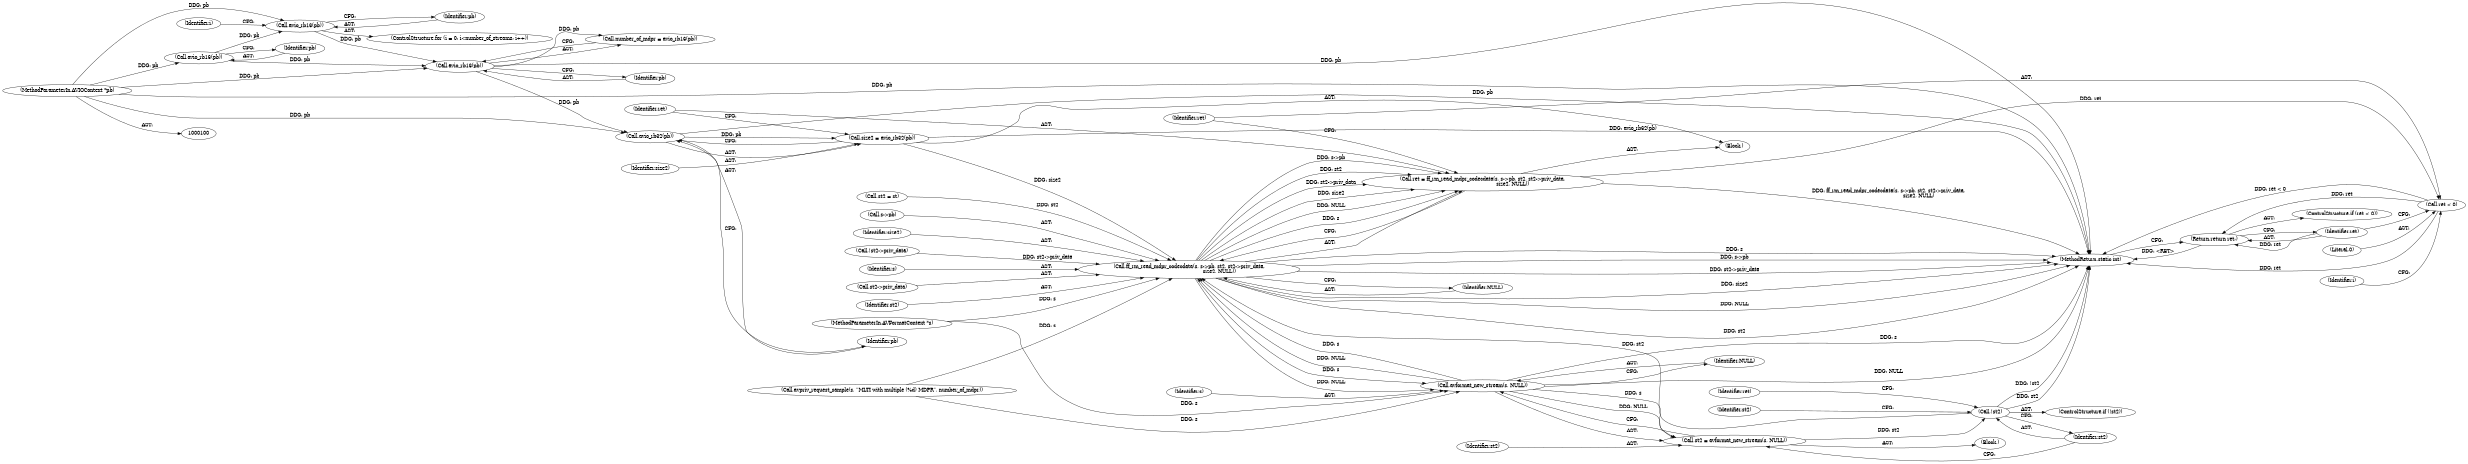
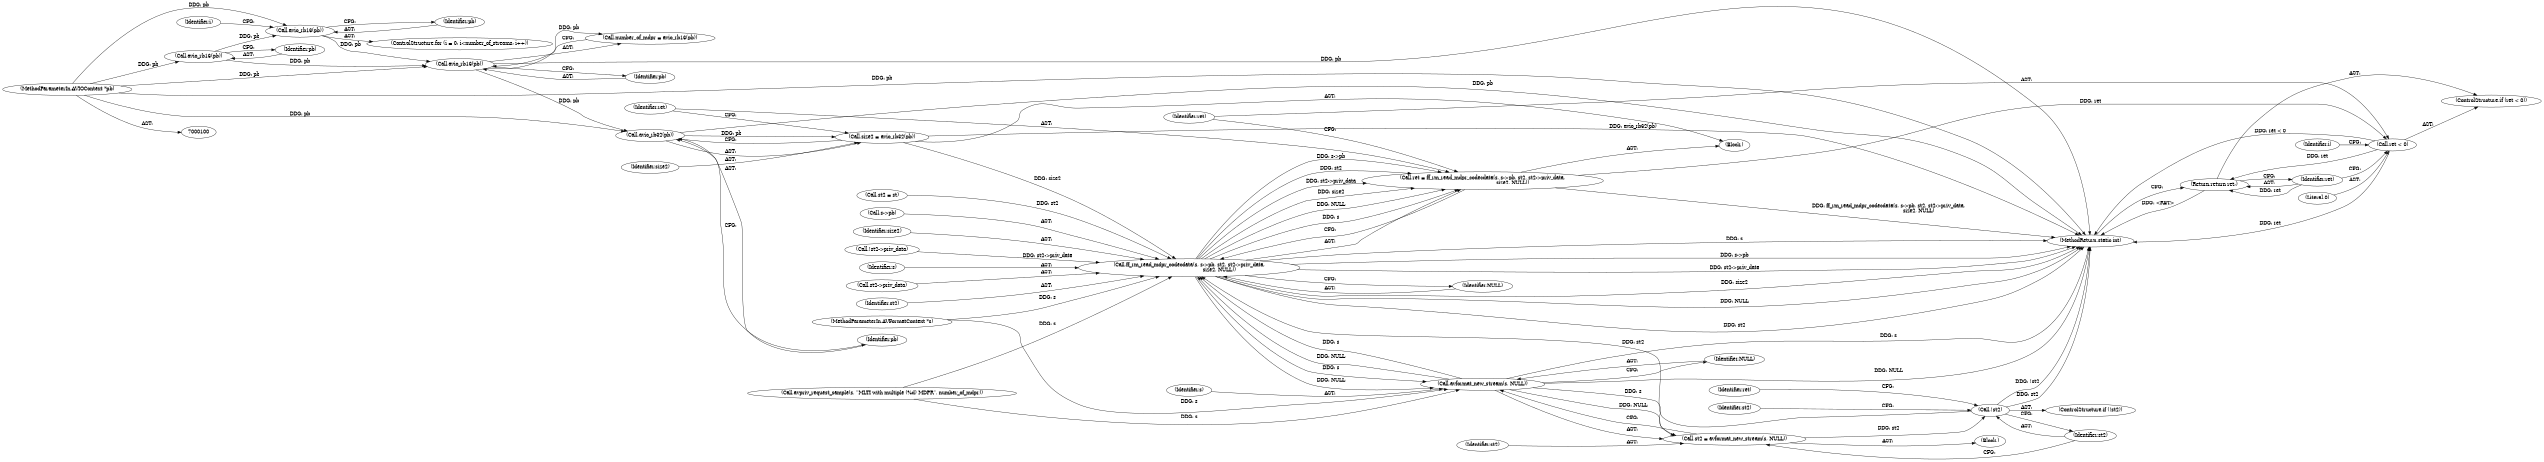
  digraph {
    rankdir=LR
    n1 [label="(Call,avio_rb32(pb))"]
    n2 [label="(Call,size2 = avio_rb32(pb))"]
    n3 [label="(MethodReturn,static int)"]
    n4 [label="(Identifier,pb)"]
    n5 [label="(Call,ff_rm_read_mdpr_codecdata(s, s->pb, st2, st2->priv_data,\n                                        size2, NULL))"]
    n6 [label="(Block,)"]
    n7 [label="(Return,return ret;)"]
    n8 [label="(Call,avio_rb16(pb))"]
    n9 [label="(Identifier,pb)"]
    n10 [label="(Call,number_of_mdpr = avio_rb16(pb))"]
    n11 [label="(Call,avio_rb16(pb))"]
    n12 [label="(Identifier,pb)"]
    n13 [label="(ControlStructure,for (i = 0; i<number_of_streams; i++))"]
    n14 [label="(Call,avio_rb16(pb))"]
    n15 [label="(Identifier,pb)"]
    n16 [label="(MethodParameterIn,AVIOContext *pb)"]
-   1000100
+   1000100 [label=7000100]
    n18 [label="(Call,avformat_new_stream(s, NULL))"]
    n19 [label="(Call,ret = ff_rm_read_mdpr_codecdata(s, s->pb, st2, st2->priv_data,\n                                        size2, NULL))"]
    n20 [label="(Identifier,NULL)"]
    n21 [label="(Call,st2 = avformat_new_stream(s, NULL))"]
    n22 [label="(Identifier,NULL)"]
    n23 [label="(Call,ret < 0)"]
    n24 [label="(Call,!st2)"]
    n25 [label="(Block,)"]
    n26 [label="(Identifier,st2)"]
    n27 [label="(ControlStructure,if (!st2))"]
    n28 [label="(ControlStructure,if (ret < 0))"]
    n29 [label="(Identifier,ret)"]
    n30 [label="(Literal,0)"]
    n31 [label="(Identifier,ret)"]
    n32 [label="(Call,!st2->priv_data)"]
    n33 [label="(MethodParameterIn,AVFormatContext *s)"]
    n34 [label="(Identifier,ret)"]
    n35 [label="(Identifier,s)"]
    n36 [label="(Call,st2->priv_data)"]
    n37 [label="(Call,avpriv_request_sample(s, \"MLTI with multiple (%d) MDPR\", number_of_mdpr))"]
    n38 [label="(Identifier,i)"]
    n39 [label="(Identifier,i)"]
    n40 [label="(Identifier,st2)"]
    n41 [label="(Identifier,st2)"]
    n42 [label="(Call,st2 = st)"]
    n43 [label="(Identifier,ret)"]
    n44 [label="(Call,s->pb)"]
    n45 [label="(Identifier,size2)"]
    n46 [label="(Identifier,st2)"]
    n47 [label="(Identifier,s)"]
    n48 [label="(Identifier,size2)"]
    n1 -> n2 [label="AST: "]
    n1 -> n2 [label="DDG: pb"]
    n1 -> n3 [label="DDG: pb"]
    n1 -> n4 [label="CFG: "]
    n2 -> n1 [label="CFG: "]
    n2 -> n3 [label="DDG: avio_rb62(pb)"]
    n2 -> n5 [label="DDG: size2"]
    n2 -> n6 [label="AST: "]
    n3 -> n7 [label="CFG: "]
    n4 -> n1 [label="AST: "]
    n5 -> n3 [label="DDG: s"]
    n5 -> n3 [label="DDG: s->pb"]
    n5 -> n3 [label="DDG: st2->priv_data"]
    n5 -> n3 [label="DDG: size2"]
    n5 -> n3 [label="DDG: NULL"]
    n5 -> n3 [label="DDG: st2"]
    n5 -> n18 [label="DDG: s"]
    n5 -> n18 [label="DDG: NULL"]
    n5 -> n19 [label="AST: "]
    n5 -> n19 [label="DDG: s->pb"]
    n5 -> n19 [label="DDG: st2"]
    n5 -> n19 [label="DDG: st2->priv_data"]
    n5 -> n19 [label="DDG: size2"]
    n5 -> n19 [label="DDG: NULL"]
    n5 -> n19 [label="DDG: s"]
    n5 -> n20 [label="CFG: "]
    n7 -> n3 [label="DDG: <RET>"]
    n7 -> n28 [label="AST: "]
    n7 -> n29 [label="CFG: "]
    n8 -> n1 [label="DDG: pb"]
    n8 -> n3 [label="DDG: pb"]
    n8 -> n9 [label="CFG: "]
    n8 -> n10 [label="AST: "]
    n8 -> n10 [label="DDG: pb"]
    n9 -> n8 [label="AST: "]
    n10 -> n8 [label="CFG: "]
    n11 -> n8 [label="DDG: pb"]
    n11 -> n12 [label="CFG: "]
    n11 -> n13 [label="AST: "]
    n12 -> n11 [label="AST: "]
    n14 -> n8 [label="DDG: pb"]
    n14 -> n11 [label="DDG: pb"]
    n14 -> n15 [label="CFG: "]
    n15 -> n14 [label="AST: "]
    n16 -> n1 [label="DDG: pb"]
    n16 -> n3 [label="DDG: pb"]
    n16 -> n8 [label="DDG: pb"]
    n16 -> n11 [label="DDG: pb"]
    n16 -> n14 [label="DDG: pb"]
    n16 -> 1000100 [label="AST: "]
    n18 -> n3 [label="DDG: NULL"]
    n18 -> n3 [label="DDG: s"]
    n18 -> n5 [label="DDG: s"]
    n18 -> n5 [label="DDG: NULL"]
    n18 -> n21 [label="AST: "]
    n18 -> n21 [label="DDG: s"]
    n18 -> n21 [label="DDG: NULL"]
    n18 -> n22 [label="CFG: "]
    n19 -> n3 [label="DDG: ff_rm_read_mdpr_codecdata(s, s->pb, st2, st2->priv_data,\n                                        size2, NULL)"]
    n19 -> n5 [label="CFG: "]
    n19 -> n6 [label="AST: "]
    n19 -> n23 [label="DDG: ret"]
    n20 -> n5 [label="AST: "]
    n21 -> n18 [label="CFG: "]
    n21 -> n24 [label="DDG: st2"]
    n21 -> n25 [label="AST: "]
    n22 -> n18 [label="AST: "]
    n23 -> n3 [label="DDG: ret < 0"]
    n23 -> n3 [label="DDG: ret"]
    n23 -> n7 [label="DDG: ret"]
+   n23 -> n28 [label="AST: "]
    n24 -> n3 [label="DDG: st2"]
    n24 -> n3 [label="DDG: !st2"]
    n24 -> n5 [label="DDG: st2"]
    n24 -> n26 [label="CFG: "]
    n24 -> n27 [label="AST: "]
    n26 -> n21 [label="CFG: "]
    n26 -> n24 [label="AST: "]
    n29 -> n7 [label="AST: "]
    n29 -> n7 [label="DDG: ret"]
    n29 -> n23 [label="CFG: "]
    n30 -> n23 [label="AST: "]
    n31 -> n19 [label="CFG: "]
    n31 -> n23 [label="AST: "]
    n32 -> n5 [label="DDG: st2->priv_data"]
    n33 -> n5 [label="DDG: s"]
    n33 -> n18 [label="DDG: s"]
    n34 -> n2 [label="CFG: "]
    n34 -> n19 [label="AST: "]
    n35 -> n5 [label="AST: "]
    n36 -> n5 [label="AST: "]
    n37 -> n5 [label="DDG: s"]
    n37 -> n18 [label="DDG: s"]
    n38 -> n11 [label="CFG: "]
    n39 -> n23 [label="CFG: "]
    n40 -> n21 [label="AST: "]
    n41 -> n5 [label="AST: "]
    n42 -> n5 [label="DDG: st2"]
    n43 -> n24 [label="CFG: "]
    n44 -> n5 [label="AST: "]
    n45 -> n2 [label="AST: "]
    n46 -> n24 [label="CFG: "]
    n47 -> n18 [label="AST: "]
    n48 -> n5 [label="AST: "]
  }
